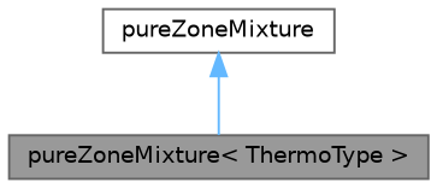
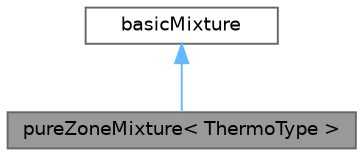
  digraph {
    node [color=gray40 fontname=Helvetica fontsize=10 shape=box style=filled]
    n1 [fillcolor=grey60 fontcolor=black height=0.2 label="pureZoneMixture\< ThermoType \>" width=0.4]
-   n2 [fillcolor=white height=0.2 label=pureZoneMixture width=0.4]
+   n2 [fillcolor=white height=0.2 label=basicMixture width=0.4]
    n2 -> n1 [color=steelblue1 dir=back fontname=Helvetica fontsize=10 labelfontname=Helvetica labelfontsize=10 style=solid]
  }
